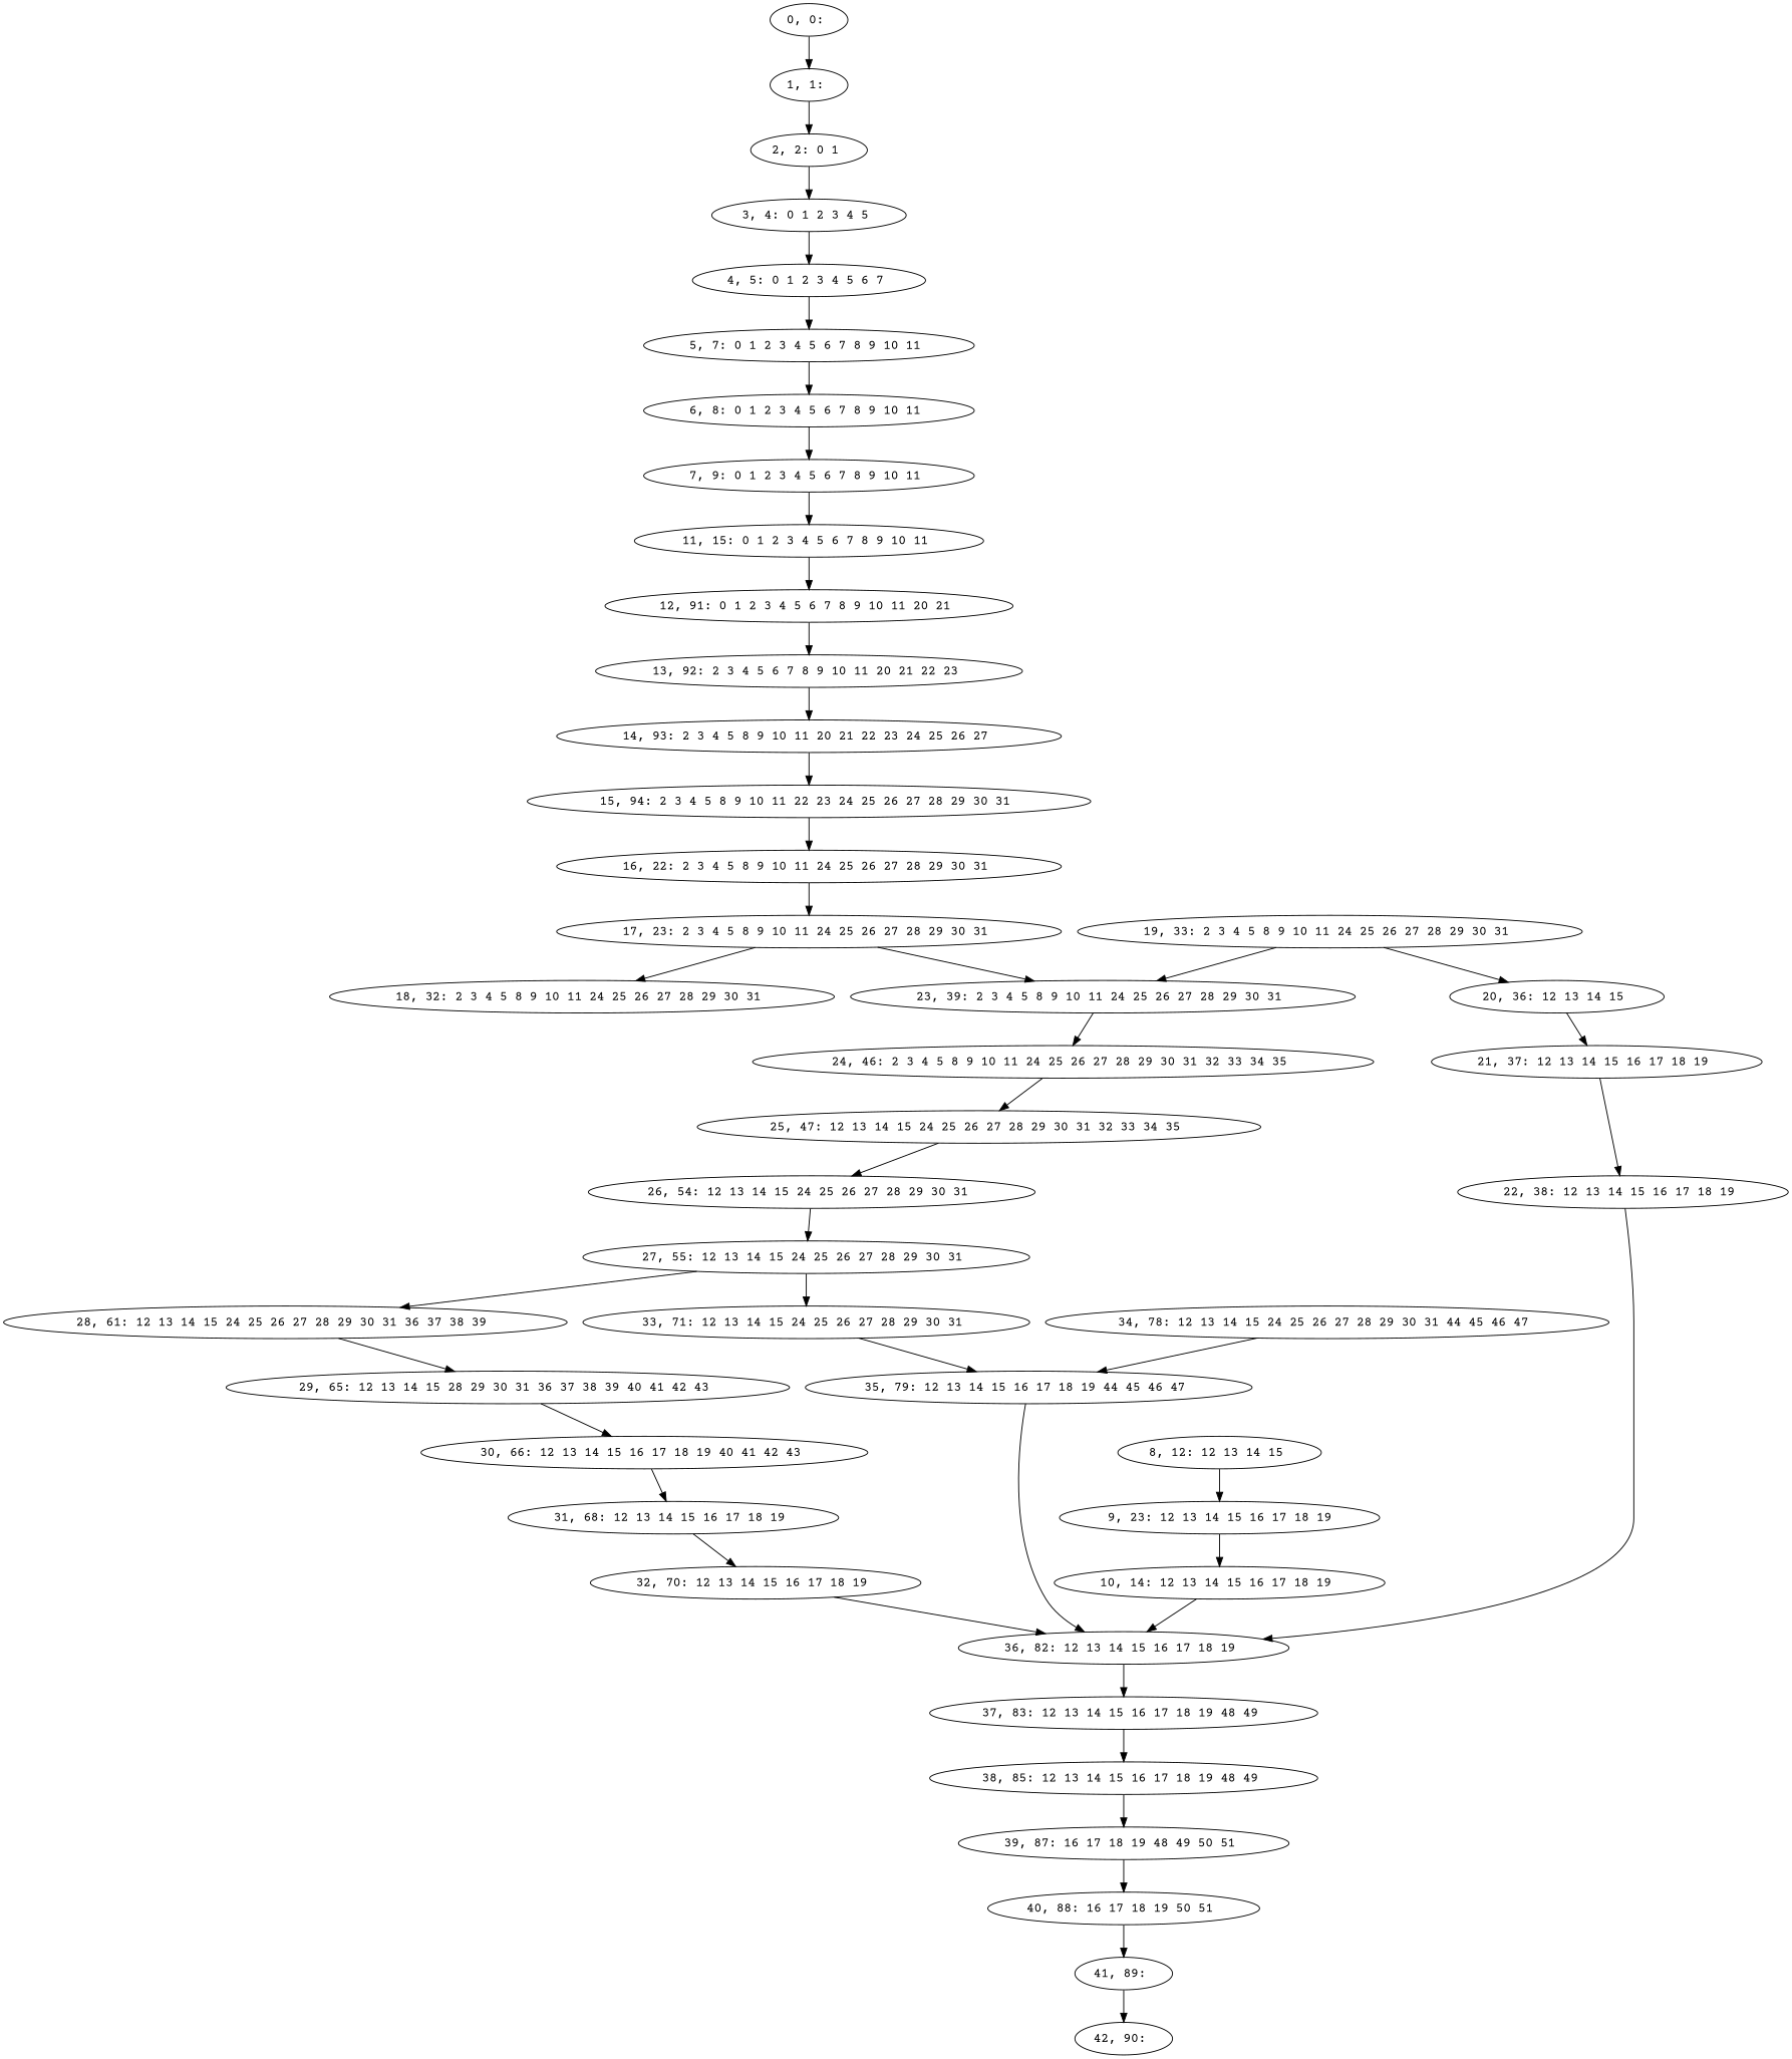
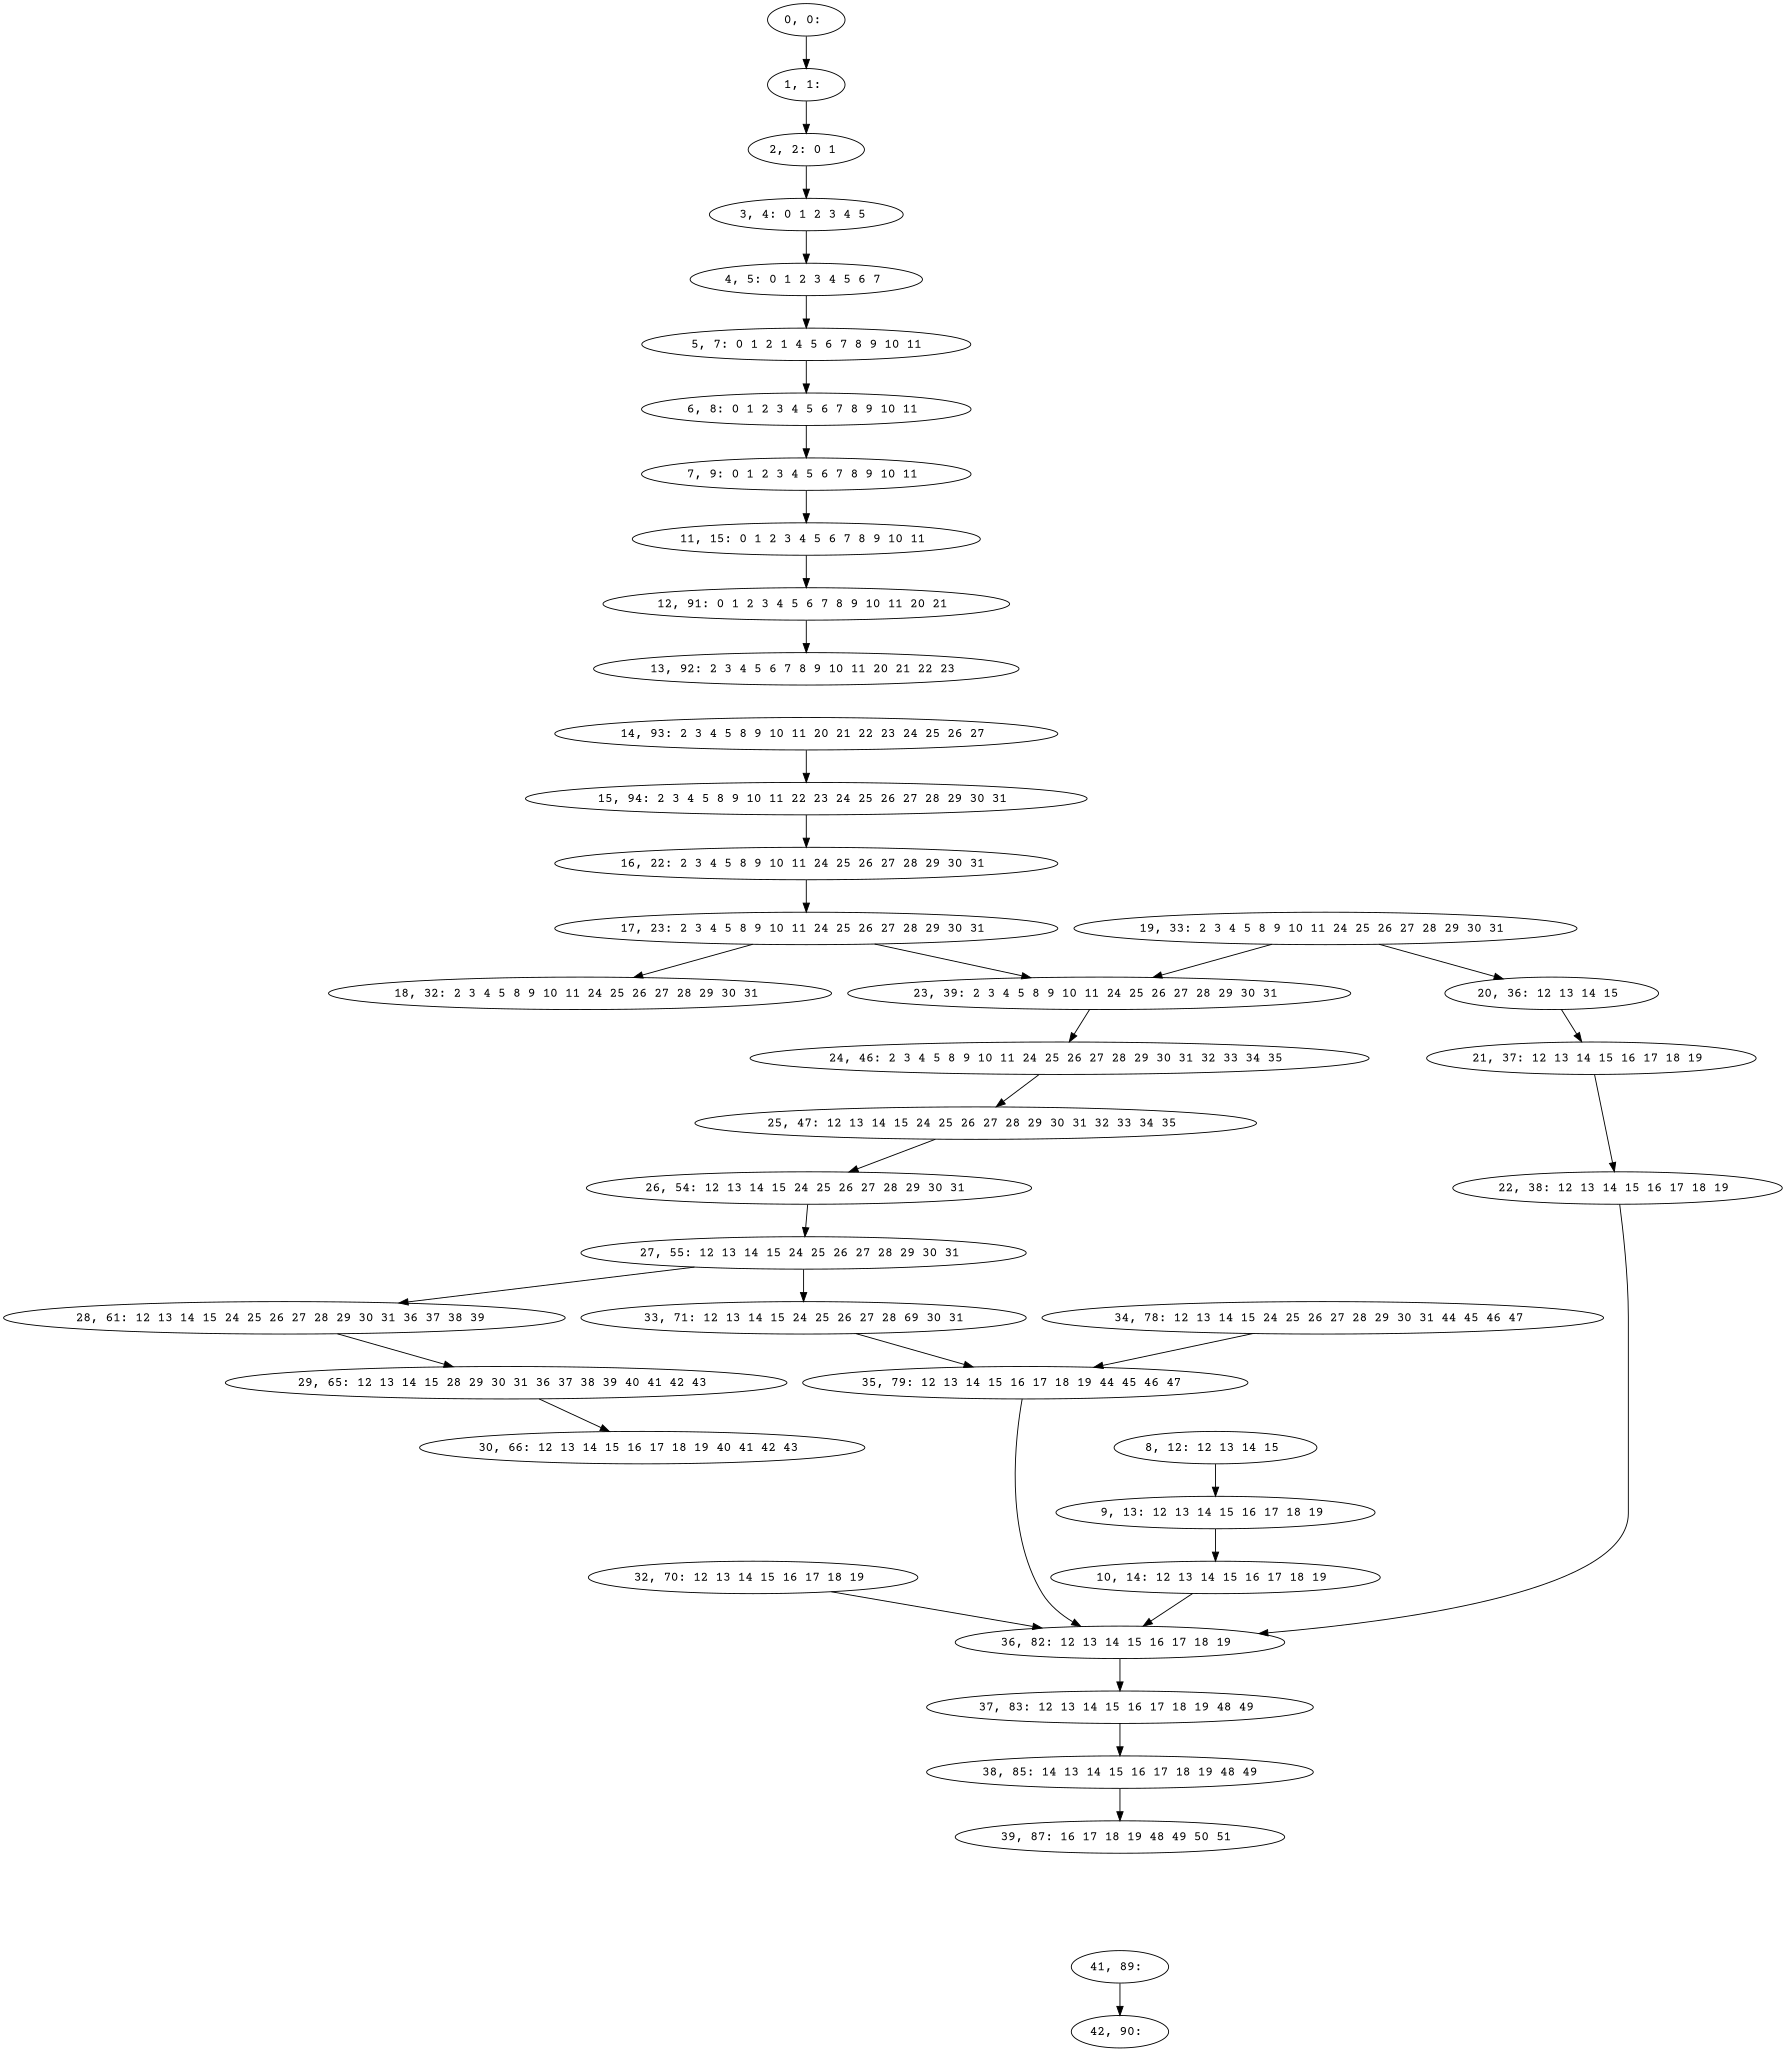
  digraph {
    fontname="Courier Prime"
    node [fontname="Courier Prime"]
    edge [fontname="Courier Prime"]
    n1 [label="0, 0: "]
    n2 [label="1, 1: "]
    n3 [label="2, 2: 0 1 "]
    n4 [label="3, 4: 0 1 2 3 4 5 "]
    n5 [label="4, 5: 0 1 2 3 4 5 6 7 "]
-   n6 [label="5, 7: 0 1 2 3 4 5 6 7 8 9 10 11 "]
+   n6 [label="5, 7: 0 1 2 1 4 5 6 7 8 9 10 11"]
    n7 [label="6, 8: 0 1 2 3 4 5 6 7 8 9 10 11 "]
    n8 [label="7, 9: 0 1 2 3 4 5 6 7 8 9 10 11 "]
    n9 [label="11, 15: 0 1 2 3 4 5 6 7 8 9 10 11 "]
    n10 [label="8, 12: 12 13 14 15 "]
-   n11 [label="9, 23: 12 13 14 15 16 17 18 19"]
+   n11 [label="9, 13: 12 13 14 15 16 17 18 19 "]
    n12 [label="12, 91: 0 1 2 3 4 5 6 7 8 9 10 11 20 21 "]
    n13 [label="10, 14: 12 13 14 15 16 17 18 19 "]
    n14 [label="36, 82: 12 13 14 15 16 17 18 19 "]
    n15 [label="37, 83: 12 13 14 15 16 17 18 19 48 49 "]
    n16 [label="13, 92: 2 3 4 5 6 7 8 9 10 11 20 21 22 23 "]
    n17 [label="14, 93: 2 3 4 5 8 9 10 11 20 21 22 23 24 25 26 27 "]
    n18 [label="15, 94: 2 3 4 5 8 9 10 11 22 23 24 25 26 27 28 29 30 31 "]
    n19 [label="16, 22: 2 3 4 5 8 9 10 11 24 25 26 27 28 29 30 31 "]
    n20 [label="17, 23: 2 3 4 5 8 9 10 11 24 25 26 27 28 29 30 31 "]
    n21 [label="18, 32: 2 3 4 5 8 9 10 11 24 25 26 27 28 29 30 31 "]
    n22 [label="23, 39: 2 3 4 5 8 9 10 11 24 25 26 27 28 29 30 31 "]
    n23 [label="24, 46: 2 3 4 5 8 9 10 11 24 25 26 27 28 29 30 31 32 33 34 35 "]
    n24 [label="19, 33: 2 3 4 5 8 9 10 11 24 25 26 27 28 29 30 31 "]
    n25 [label="20, 36: 12 13 14 15 "]
    n26 [label="21, 37: 12 13 14 15 16 17 18 19 "]
    n27 [label="22, 38: 12 13 14 15 16 17 18 19 "]
    n28 [label="25, 47: 12 13 14 15 24 25 26 27 28 29 30 31 32 33 34 35 "]
    n29 [label="26, 54: 12 13 14 15 24 25 26 27 28 29 30 31 "]
    n30 [label="27, 55: 12 13 14 15 24 25 26 27 28 29 30 31 "]
    n31 [label="28, 61: 12 13 14 15 24 25 26 27 28 29 30 31 36 37 38 39 "]
-   n32 [label="33, 71: 12 13 14 15 24 25 26 27 28 29 30 31 "]
+   n32 [label="33, 71: 12 13 14 15 24 25 26 27 28 69 30 31"]
    n33 [label="29, 65: 12 13 14 15 28 29 30 31 36 37 38 39 40 41 42 43 "]
    n34 [label="35, 79: 12 13 14 15 16 17 18 19 44 45 46 47 "]
    n35 [label="30, 66: 12 13 14 15 16 17 18 19 40 41 42 43 "]
-   n36 [label="31, 68: 12 13 14 15 16 17 18 19 "]
    n37 [label="32, 70: 12 13 14 15 16 17 18 19 "]
    n38 [label="34, 78: 12 13 14 15 24 25 26 27 28 29 30 31 44 45 46 47 "]
-   n39 [label="38, 85: 12 13 14 15 16 17 18 19 48 49 "]
+   n39 [label="38, 85: 14 13 14 15 16 17 18 19 48 49"]
    n40 [label="39, 87: 16 17 18 19 48 49 50 51 "]
-   n41 [label="40, 88: 16 17 18 19 50 51 "]
    n42 [label="41, 89: "]
    n43 [label="42, 90: "]
    n1 -> n2
    n2 -> n3
    n3 -> n4
    n4 -> n5
    n5 -> n6
    n6 -> n7
    n7 -> n8
    n8 -> n9
    n9 -> n12
    n10 -> n11
    n11 -> n13
    n12 -> n16
    n13 -> n14
    n14 -> n15
    n15 -> n39
-   n16 -> n17
    n17 -> n18
    n18 -> n19
    n19 -> n20
    n20 -> n21
    n20 -> n22
    n22 -> n23
    n23 -> n28
    n24 -> n22
    n24 -> n25
    n25 -> n26
    n26 -> n27
    n27 -> n14
    n28 -> n29
    n29 -> n30
    n30 -> n31
    n30 -> n32
    n31 -> n33
    n32 -> n34
    n33 -> n35
    n34 -> n14
-   n35 -> n36
-   n36 -> n37
    n37 -> n14
    n38 -> n34
    n39 -> n40
-   n40 -> n41
-   n41 -> n42
    n42 -> n43
  }
